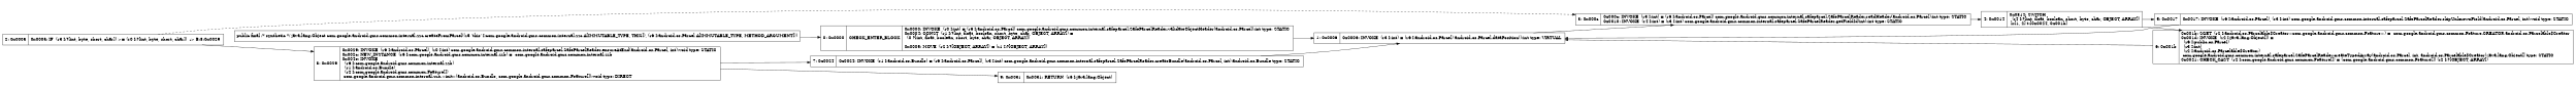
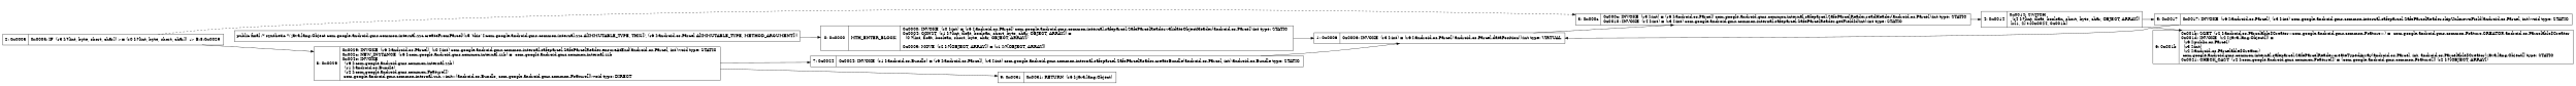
  digraph {
    rankdir=LR
    node [shape=record]
-   n1 [label="{0\:\ 0x0000|CHECK_ENTER_BLOCK\l|0x0000: INVOKE  (r0 I:int) = (r6 I:android.os.Parcel) com.google.android.gms.common.internal.safeparcel.SafeParcelReader.validateObjectHeader(android.os.Parcel):int type: STATIC \l0x0004: CONST  (r1 I:?[int, float, boolean, short, byte, char, OBJECT, ARRAY]) = \l  (0 ?[int, float, boolean, short, byte, char, OBJECT, ARRAY])\l \l0x0005: MOVE  (r2 I:?[OBJECT, ARRAY]) = (r1 I:?[OBJECT, ARRAY]) \l}"]
+   n1 [label="{0\:\ 0x0000|MTH_ENTER_BLOCK\l|0x0000: INVOKE  (r0 I:int) = (r6 I:android.os.Parcel) com.google.android.gms.common.internal.safeparcel.SafeParcelReader.validateObjectHeader(android.os.Parcel):int type: STATIC \l0x0004: CONST  (r1 I:?[int, float, boolean, short, byte, char, OBJECT, ARRAY]) = \l  (0 ?[int, float, boolean, short, byte, char, OBJECT, ARRAY])\l \l0x0005: MOVE  (r2 I:?[OBJECT, ARRAY]) = (r1 I:?[OBJECT, ARRAY]) \l}"]
    n2 [label="{1\:\ 0x0006|0x0006: INVOKE  (r3 I:int) = (r6 I:android.os.Parcel) android.os.Parcel.dataPosition():int type: VIRTUAL \l}"]
    n3 [label="{3\:\ 0x000c|0x000c: INVOKE  (r3 I:int) = (r6 I:android.os.Parcel) com.google.android.gms.common.internal.safeparcel.SafeParcelReader.readHeader(android.os.Parcel):int type: STATIC \l0x0010: INVOKE  (r4 I:int) = (r3 I:int) com.google.android.gms.common.internal.safeparcel.SafeParcelReader.getFieldId(int):int type: STATIC \l}"]
    n4 [label="{2\:\ 0x000a|0x000a: IF  (r3 I:?[int, byte, short, char]) \>= (r0 I:?[int, byte, short, char])  \-\> B:8:0x0029 \l}"]
    n5 [label="{8\:\ 0x0029|0x0029: INVOKE  (r6 I:android.os.Parcel), (r0 I:int) com.google.android.gms.common.internal.safeparcel.SafeParcelReader.ensureAtEnd(android.os.Parcel, int):void type: STATIC \l0x002c: NEW_INSTANCE  (r6 I:com.google.android.gms.common.internal.zzb) =  com.google.android.gms.common.internal.zzb \l0x004e: INVOKE  \l  (r6 I:com.google.android.gms.common.internal.zzb)\l  (r1 I:android.os.Bundle)\l  (r2 I:com.google.android.gms.common.Feature[])\l com.google.android.gms.common.internal.zzb.\<init\>(android.os.Bundle, com.google.android.gms.common.Feature[]):void type: DIRECT \l}"]
-   n6 [label="{4\:\ 0x0014|0x0814: SWITCH  \l  (r4 I:?[int, float, boolean, short, byte, char, OBJECT, ARRAY])\l k:[1, 2] t:[0x0024, 0x001b] \l}"]
+   n6 [label="{4\:\ 0x0014|0x0014: SWITCH  \l  (r4 I:?[int, float, boolean, short, byte, char, OBJECT, ARRAY])\l k:[1, 2] t:[0x0024, 0x001b] \l}"]
    n7 [label="{7\:\ 0x0024|0x0024: INVOKE  (r1 I:android.os.Bundle) = (r6 I:android.os.Parcel), (r3 I:int) com.google.android.gms.common.internal.safeparcel.SafeParcelReader.createBundle(android.os.Parcel, int):android.os.Bundle type: STATIC \l}"]
    n8 [label="{9\:\ 0x0031|0x0031: RETURN  (r6 I:java.lang.Object) \l}"]
    n9 [label="{5\:\ 0x0017|0x0017: INVOKE  (r6 I:android.os.Parcel), (r3 I:int) com.google.android.gms.common.internal.safeparcel.SafeParcelReader.skipUnknownField(android.os.Parcel, int):void type: STATIC \l}"]
    n10 [label="{6\:\ 0x001b|0x001b: SGET  (r2 I:android.os.Parcelable$Creator\<com.google.android.gms.common.Feature\>) =  com.google.android.gms.common.Feature.CREATOR android.os.Parcelable$Creator \l0x001d: INVOKE  (r2 I:java.lang.Object[]) = \l  (r6 I:public.os.Parcel)\l  (r3 I:int)\l  (r2 I:android.os.Parcelable$Creator)\l com.google.android.gms.common.internal.safeparcel.SafeParcelReader.createTypedArray(android.os.Parcel, int, android.os.Parcelable$Creator):java.lang.Object[] type: STATIC \l0x0021: CHECK_CAST  (r2 I:com.google.android.gms.common.Feature[]) = (com.google.android.gms.common.Feature[]) (r2 I:?[OBJECT, ARRAY]) \l}"]
    n11 [label="{public final \/* synthetic *\/ java.lang.Object com.google.android.gms.common.internal.zzc.createFromParcel((r5 'this' I:com.google.android.gms.common.internal.zzc A[IMMUTABLE_TYPE, THIS]), (r6 I:android.os.Parcel A[IMMUTABLE_TYPE, METHOD_ARGUMENT])) }"]
    n1 -> n2
    n2 -> n3
    n3 -> n6
    n4 -> n3 [style=dashed]
    n4 -> n5
    n5 -> n7
    n5 -> n8
    n6 -> n9
    n6 -> n10
    n7 -> n2
    n9 -> n2
-   n10 -> n2
    n11 -> n1
  }
